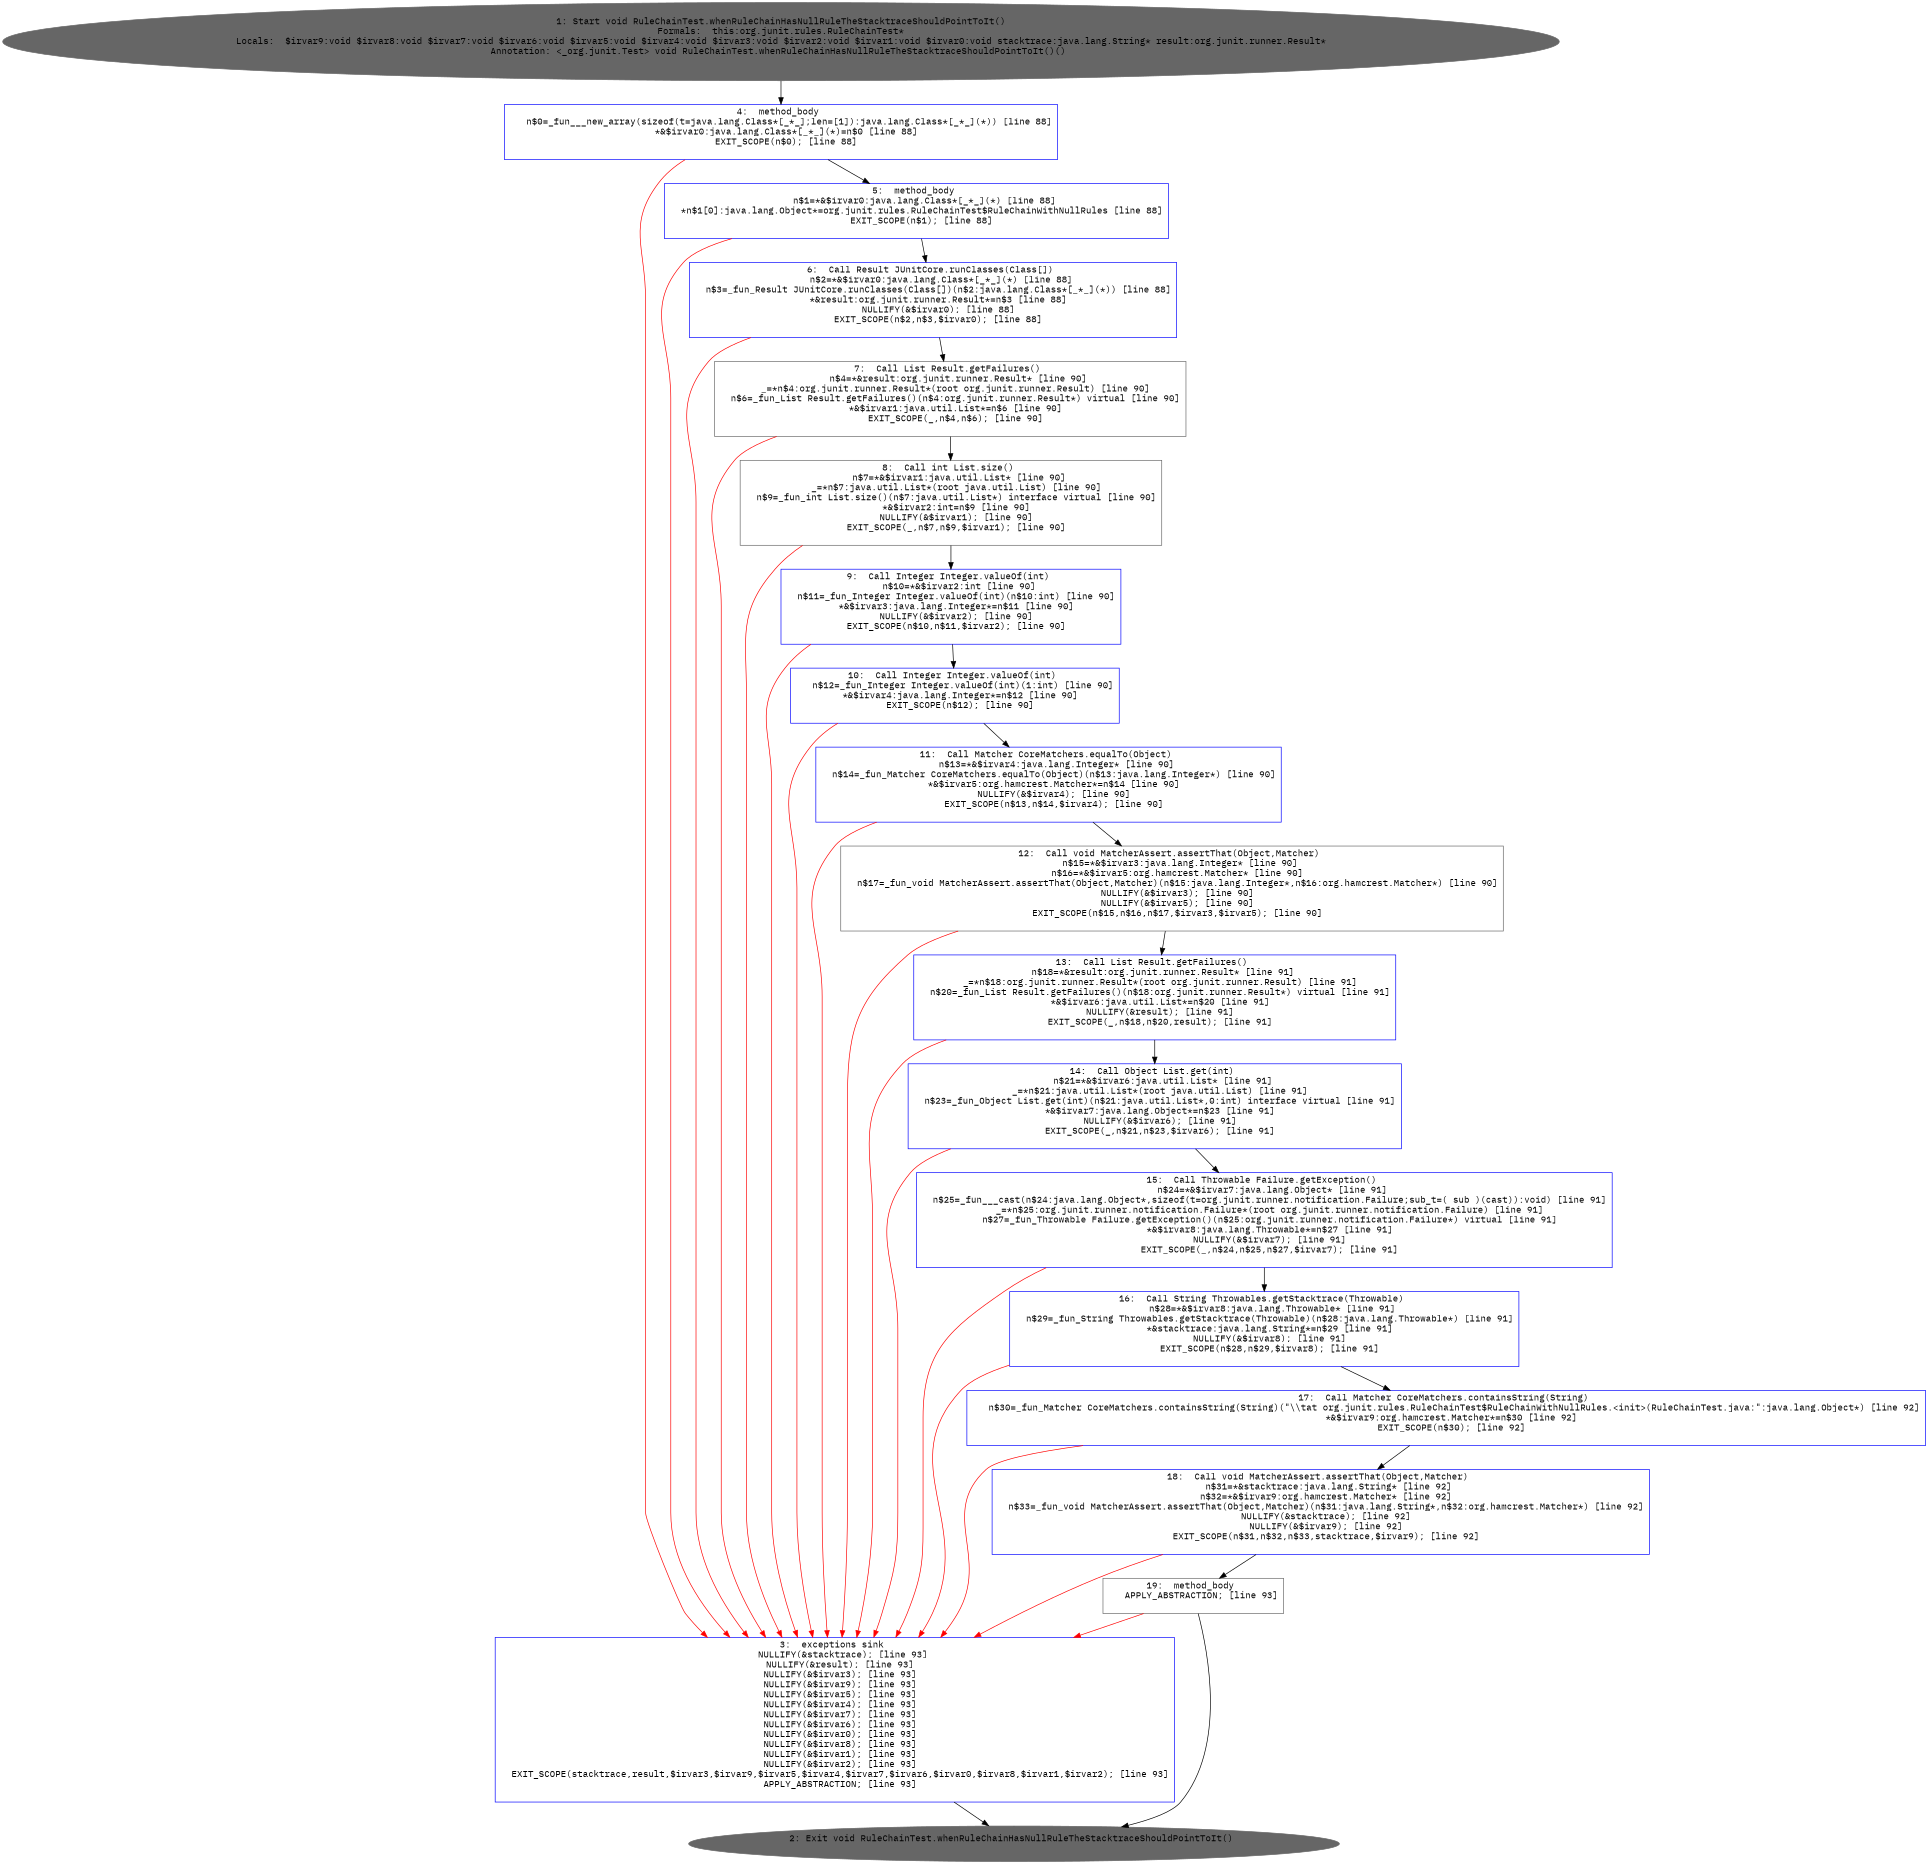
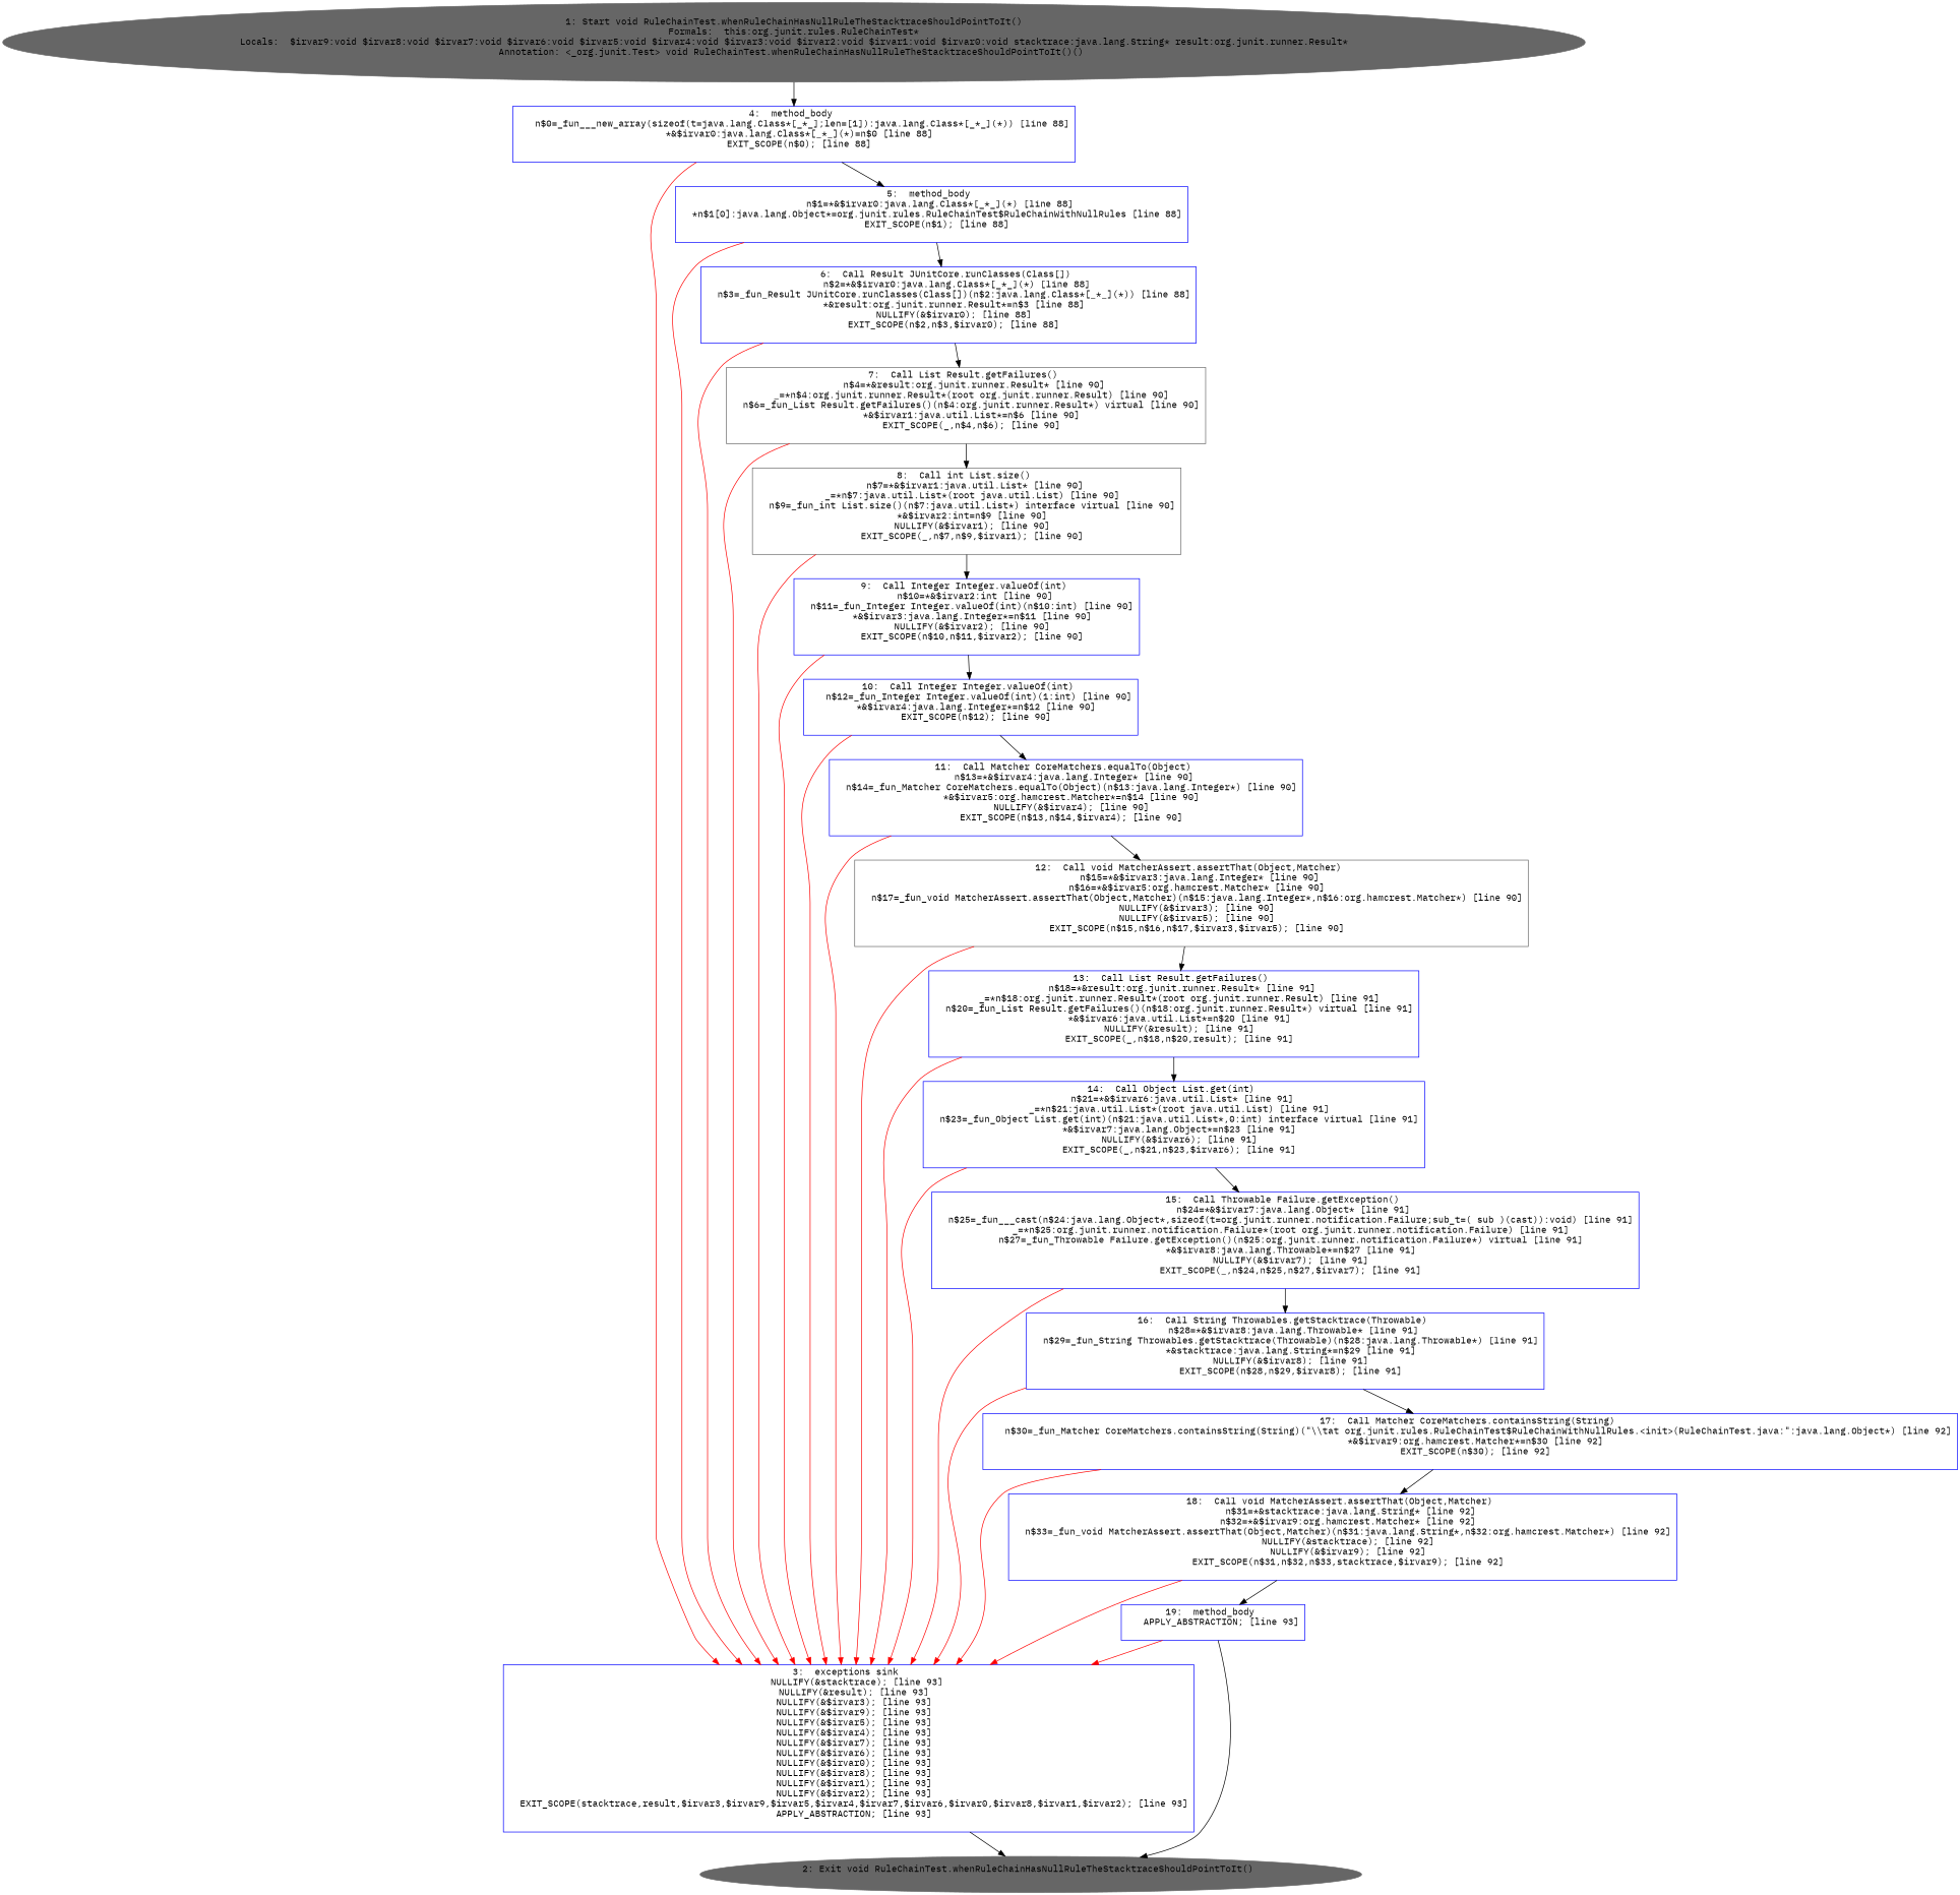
  digraph {
    fontname="IBM Plex Mono"
    node [color=blue fontname="IBM Plex Mono" shape=box]
    edge [fontname="IBM Plex Mono"]
    n1 [color=gray40 label="1: Start void RuleChainTest.whenRuleChainHasNullRuleTheStacktraceShouldPointToIt()\nFormals:  this:org.junit.rules.RuleChainTest*\nLocals:  $irvar9:void $irvar8:void $irvar7:void $irvar6:void $irvar5:void $irvar4:void $irvar3:void $irvar2:void $irvar1:void $irvar0:void stacktrace:java.lang.String* result:org.junit.runner.Result*\nAnnotation: <_org.junit.Test> void RuleChainTest.whenRuleChainHasNullRuleTheStacktraceShouldPointToIt()() \n  " style=filled shape=""]
    n2 [label="4:  method_body \n   n$0=_fun___new_array(sizeof(t=java.lang.Class*[_*_];len=[1]):java.lang.Class*[_*_](*)) [line 88]\n  *&$irvar0:java.lang.Class*[_*_](*)=n$0 [line 88]\n  EXIT_SCOPE(n$0); [line 88]\n "]
    n3 [label="3:  exceptions sink \n   NULLIFY(&stacktrace); [line 93]\n  NULLIFY(&result); [line 93]\n  NULLIFY(&$irvar3); [line 93]\n  NULLIFY(&$irvar9); [line 93]\n  NULLIFY(&$irvar5); [line 93]\n  NULLIFY(&$irvar4); [line 93]\n  NULLIFY(&$irvar7); [line 93]\n  NULLIFY(&$irvar6); [line 93]\n  NULLIFY(&$irvar0); [line 93]\n  NULLIFY(&$irvar8); [line 93]\n  NULLIFY(&$irvar1); [line 93]\n  NULLIFY(&$irvar2); [line 93]\n  EXIT_SCOPE(stacktrace,result,$irvar3,$irvar9,$irvar5,$irvar4,$irvar7,$irvar6,$irvar0,$irvar8,$irvar1,$irvar2); [line 93]\n  APPLY_ABSTRACTION; [line 93]\n "]
    n4 [label="5:  method_body \n   n$1=*&$irvar0:java.lang.Class*[_*_](*) [line 88]\n  *n$1[0]:java.lang.Object*=org.junit.rules.RuleChainTest$RuleChainWithNullRules [line 88]\n  EXIT_SCOPE(n$1); [line 88]\n "]
    n5 [color=gray40 label="2: Exit void RuleChainTest.whenRuleChainHasNullRuleTheStacktraceShouldPointToIt() \n  " style=filled shape=""]
    n6 [label="6:  Call Result JUnitCore.runClasses(Class[]) \n   n$2=*&$irvar0:java.lang.Class*[_*_](*) [line 88]\n  n$3=_fun_Result JUnitCore.runClasses(Class[])(n$2:java.lang.Class*[_*_](*)) [line 88]\n  *&result:org.junit.runner.Result*=n$3 [line 88]\n  NULLIFY(&$irvar0); [line 88]\n  EXIT_SCOPE(n$2,n$3,$irvar0); [line 88]\n "]
    n7 [label="7:  Call List Result.getFailures() \n   n$4=*&result:org.junit.runner.Result* [line 90]\n  _=*n$4:org.junit.runner.Result*(root org.junit.runner.Result) [line 90]\n  n$6=_fun_List Result.getFailures()(n$4:org.junit.runner.Result*) virtual [line 90]\n  *&$irvar1:java.util.List*=n$6 [line 90]\n  EXIT_SCOPE(_,n$4,n$6); [line 90]\n " color=gray40]
    n8 [label="8:  Call int List.size() \n   n$7=*&$irvar1:java.util.List* [line 90]\n  _=*n$7:java.util.List*(root java.util.List) [line 90]\n  n$9=_fun_int List.size()(n$7:java.util.List*) interface virtual [line 90]\n  *&$irvar2:int=n$9 [line 90]\n  NULLIFY(&$irvar1); [line 90]\n  EXIT_SCOPE(_,n$7,n$9,$irvar1); [line 90]\n " color=gray40]
    n9 [label="9:  Call Integer Integer.valueOf(int) \n   n$10=*&$irvar2:int [line 90]\n  n$11=_fun_Integer Integer.valueOf(int)(n$10:int) [line 90]\n  *&$irvar3:java.lang.Integer*=n$11 [line 90]\n  NULLIFY(&$irvar2); [line 90]\n  EXIT_SCOPE(n$10,n$11,$irvar2); [line 90]\n "]
    n10 [label="10:  Call Integer Integer.valueOf(int) \n   n$12=_fun_Integer Integer.valueOf(int)(1:int) [line 90]\n  *&$irvar4:java.lang.Integer*=n$12 [line 90]\n  EXIT_SCOPE(n$12); [line 90]\n "]
    n11 [label="11:  Call Matcher CoreMatchers.equalTo(Object) \n   n$13=*&$irvar4:java.lang.Integer* [line 90]\n  n$14=_fun_Matcher CoreMatchers.equalTo(Object)(n$13:java.lang.Integer*) [line 90]\n  *&$irvar5:org.hamcrest.Matcher*=n$14 [line 90]\n  NULLIFY(&$irvar4); [line 90]\n  EXIT_SCOPE(n$13,n$14,$irvar4); [line 90]\n "]
    n12 [label="12:  Call void MatcherAssert.assertThat(Object,Matcher) \n   n$15=*&$irvar3:java.lang.Integer* [line 90]\n  n$16=*&$irvar5:org.hamcrest.Matcher* [line 90]\n  n$17=_fun_void MatcherAssert.assertThat(Object,Matcher)(n$15:java.lang.Integer*,n$16:org.hamcrest.Matcher*) [line 90]\n  NULLIFY(&$irvar3); [line 90]\n  NULLIFY(&$irvar5); [line 90]\n  EXIT_SCOPE(n$15,n$16,n$17,$irvar3,$irvar5); [line 90]\n " color=gray40]
    n13 [label="13:  Call List Result.getFailures() \n   n$18=*&result:org.junit.runner.Result* [line 91]\n  _=*n$18:org.junit.runner.Result*(root org.junit.runner.Result) [line 91]\n  n$20=_fun_List Result.getFailures()(n$18:org.junit.runner.Result*) virtual [line 91]\n  *&$irvar6:java.util.List*=n$20 [line 91]\n  NULLIFY(&result); [line 91]\n  EXIT_SCOPE(_,n$18,n$20,result); [line 91]\n "]
    n14 [label="14:  Call Object List.get(int) \n   n$21=*&$irvar6:java.util.List* [line 91]\n  _=*n$21:java.util.List*(root java.util.List) [line 91]\n  n$23=_fun_Object List.get(int)(n$21:java.util.List*,0:int) interface virtual [line 91]\n  *&$irvar7:java.lang.Object*=n$23 [line 91]\n  NULLIFY(&$irvar6); [line 91]\n  EXIT_SCOPE(_,n$21,n$23,$irvar6); [line 91]\n "]
    n15 [label="15:  Call Throwable Failure.getException() \n   n$24=*&$irvar7:java.lang.Object* [line 91]\n  n$25=_fun___cast(n$24:java.lang.Object*,sizeof(t=org.junit.runner.notification.Failure;sub_t=( sub )(cast)):void) [line 91]\n  _=*n$25:org.junit.runner.notification.Failure*(root org.junit.runner.notification.Failure) [line 91]\n  n$27=_fun_Throwable Failure.getException()(n$25:org.junit.runner.notification.Failure*) virtual [line 91]\n  *&$irvar8:java.lang.Throwable*=n$27 [line 91]\n  NULLIFY(&$irvar7); [line 91]\n  EXIT_SCOPE(_,n$24,n$25,n$27,$irvar7); [line 91]\n "]
    n16 [label="16:  Call String Throwables.getStacktrace(Throwable) \n   n$28=*&$irvar8:java.lang.Throwable* [line 91]\n  n$29=_fun_String Throwables.getStacktrace(Throwable)(n$28:java.lang.Throwable*) [line 91]\n  *&stacktrace:java.lang.String*=n$29 [line 91]\n  NULLIFY(&$irvar8); [line 91]\n  EXIT_SCOPE(n$28,n$29,$irvar8); [line 91]\n "]
    n17 [label="17:  Call Matcher CoreMatchers.containsString(String) \n   n$30=_fun_Matcher CoreMatchers.containsString(String)(\"\\\\tat org.junit.rules.RuleChainTest$RuleChainWithNullRules.<init>(RuleChainTest.java:\":java.lang.Object*) [line 92]\n  *&$irvar9:org.hamcrest.Matcher*=n$30 [line 92]\n  EXIT_SCOPE(n$30); [line 92]\n "]
    n18 [label="18:  Call void MatcherAssert.assertThat(Object,Matcher) \n   n$31=*&stacktrace:java.lang.String* [line 92]\n  n$32=*&$irvar9:org.hamcrest.Matcher* [line 92]\n  n$33=_fun_void MatcherAssert.assertThat(Object,Matcher)(n$31:java.lang.String*,n$32:org.hamcrest.Matcher*) [line 92]\n  NULLIFY(&stacktrace); [line 92]\n  NULLIFY(&$irvar9); [line 92]\n  EXIT_SCOPE(n$31,n$32,n$33,stacktrace,$irvar9); [line 92]\n "]
-   n19 [label="19:  method_body \n   APPLY_ABSTRACTION; [line 93]\n " color=gray40]
+   n19 [label="19:  method_body \n   APPLY_ABSTRACTION; [line 93]\n "]
    n1 -> n2
    n2 -> n3 [color=red]
    n2 -> n4
    n3 -> n5
    n4 -> n3 [color=red]
    n4 -> n6
    n6 -> n3 [color=red]
    n6 -> n7
    n7 -> n3 [color=red]
    n7 -> n8
    n8 -> n3 [color=red]
    n8 -> n9
    n9 -> n3 [color=red]
    n9 -> n10
    n10 -> n3 [color=red]
    n10 -> n11
    n11 -> n3 [color=red]
    n11 -> n12
    n12 -> n3 [color=red]
    n12 -> n13
    n13 -> n3 [color=red]
    n13 -> n14
    n14 -> n3 [color=red]
    n14 -> n15
    n15 -> n3 [color=red]
    n15 -> n16
    n16 -> n3 [color=red]
    n16 -> n17
    n17 -> n3 [color=red]
    n17 -> n18
    n18 -> n3 [color=red]
    n18 -> n19
    n19 -> n3 [color=red]
    n19 -> n5
  }
